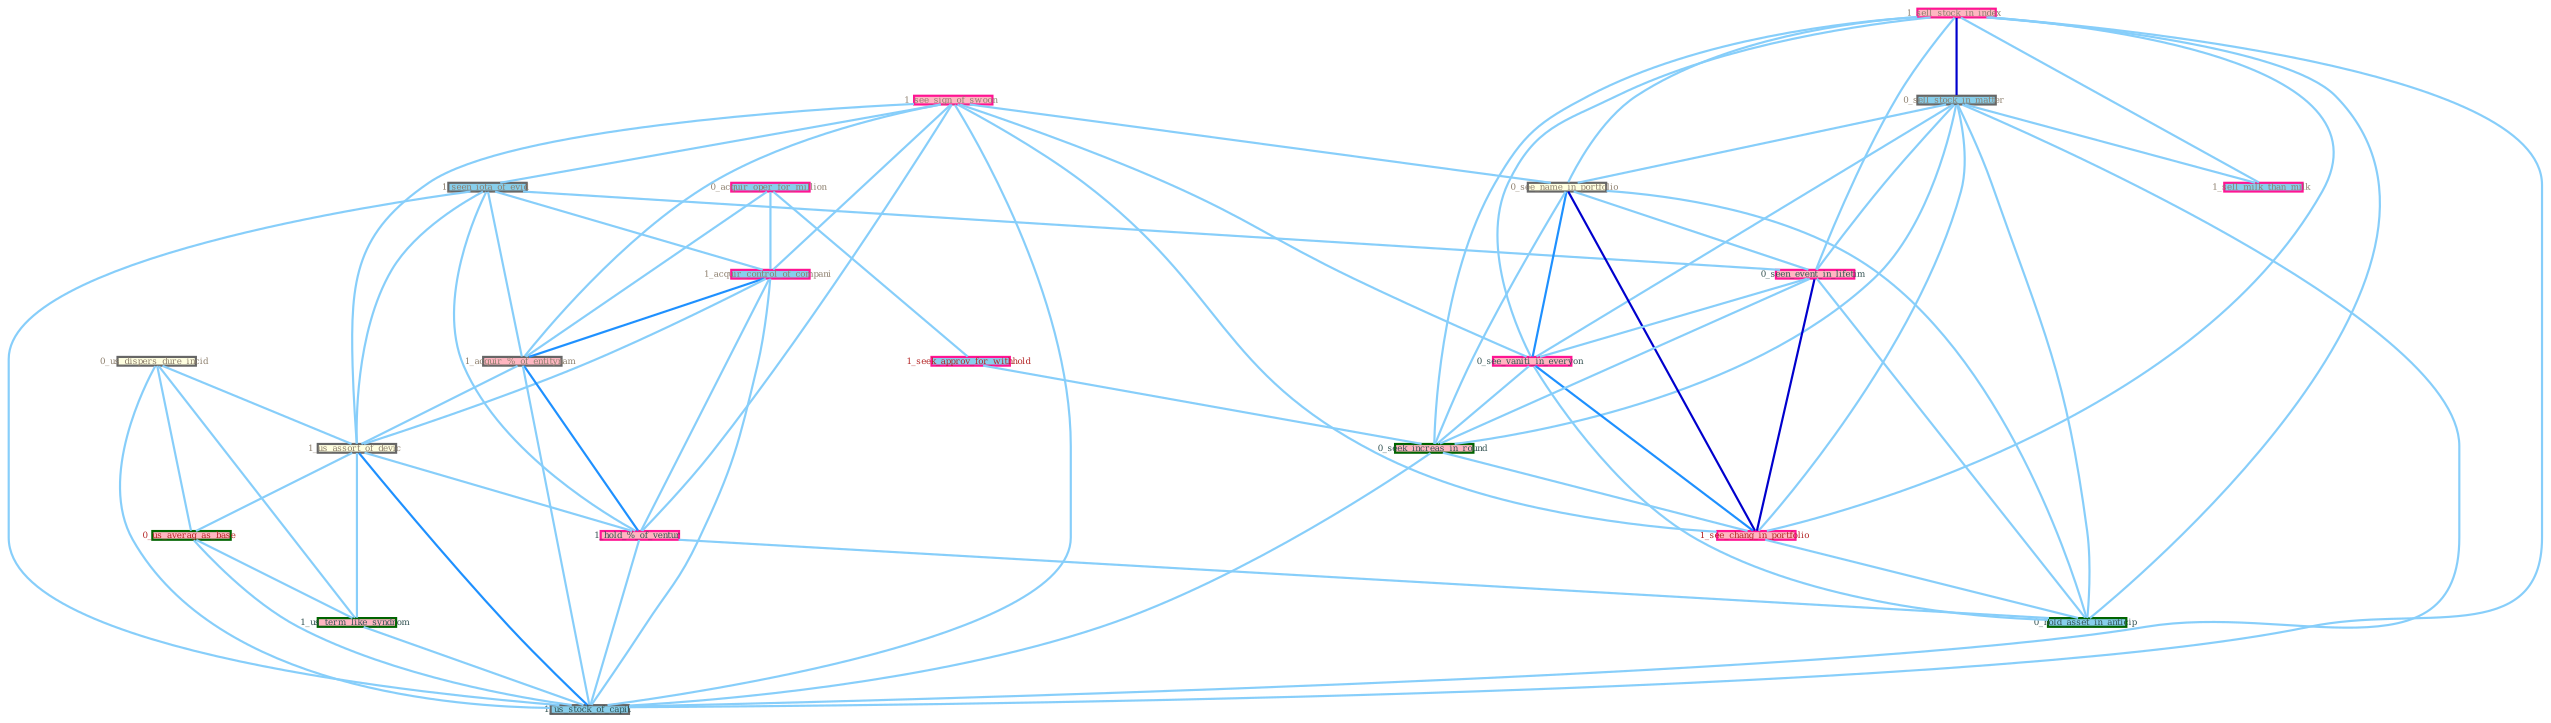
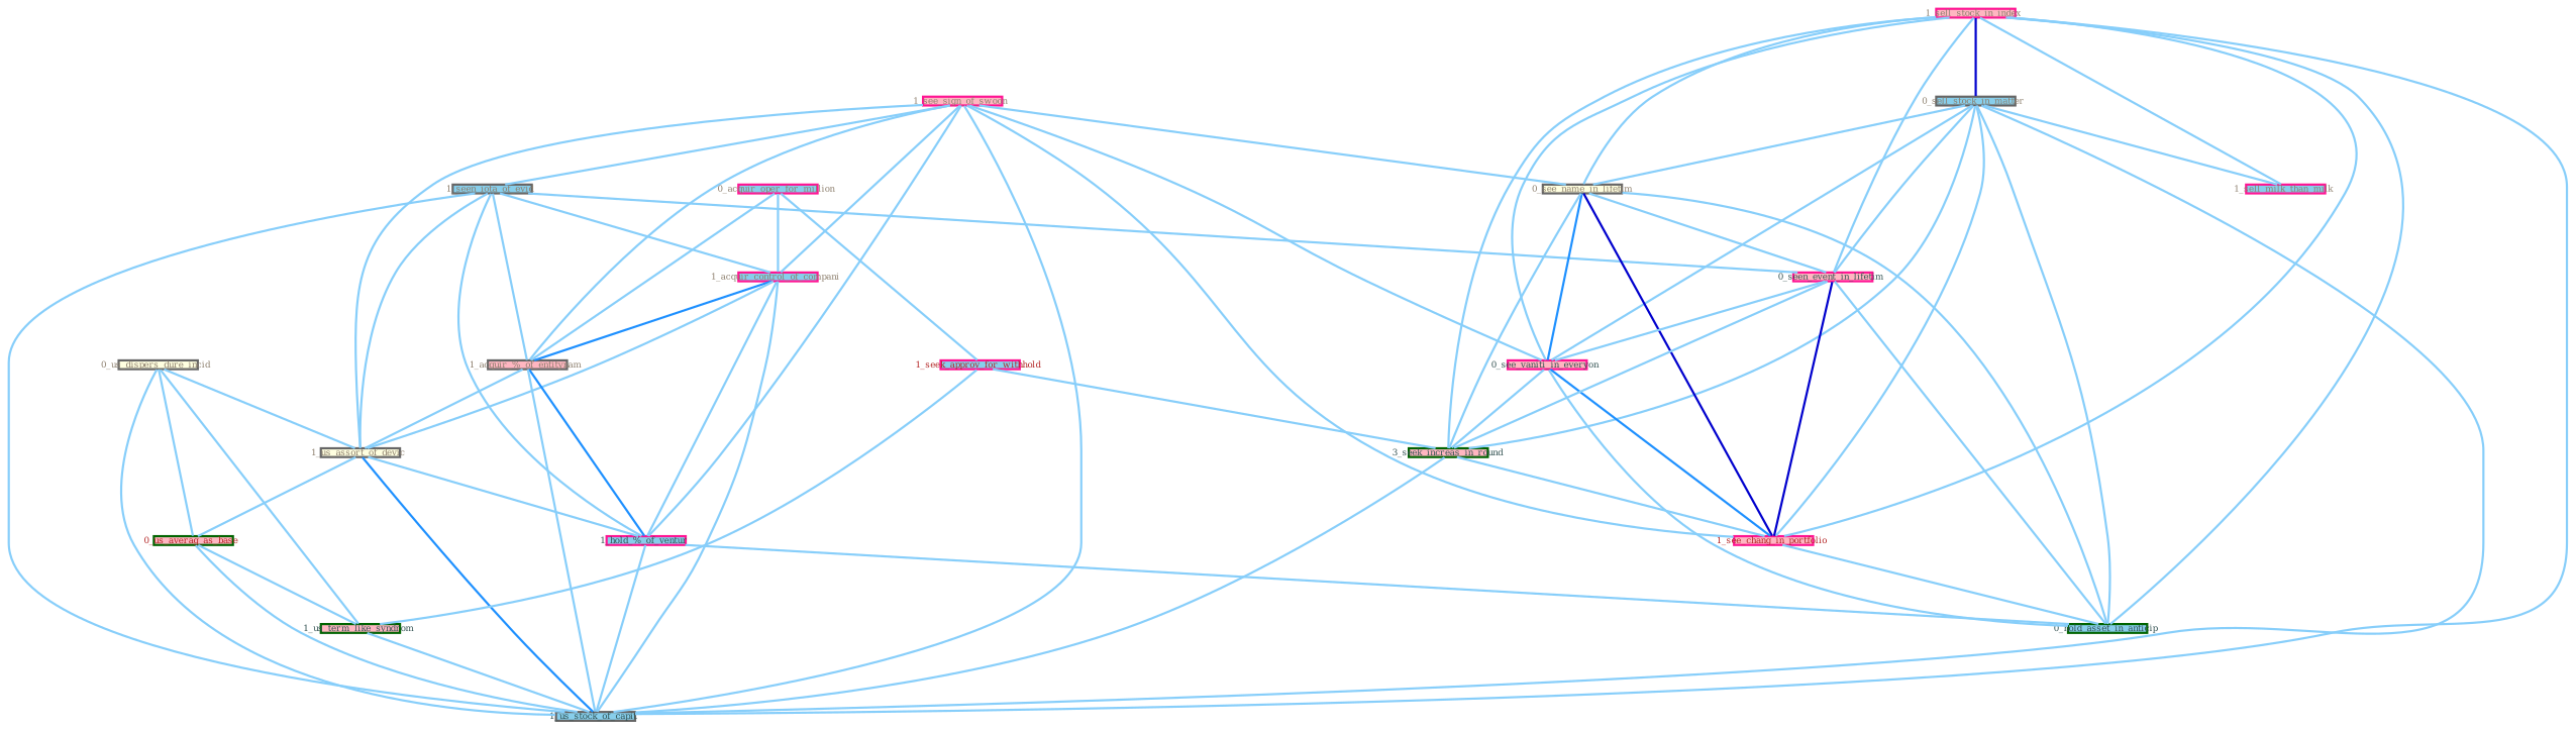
  graph {
    node [color=deeppink fillcolor=lightpink fixedsize=true fontcolor="#8b7d6b" fontsize=4 shape=polygon style=filled]
    edge [color="#87cefa" w=1]
    "1_see_sign_of_swoon " [height=.06 width=.5]
    "1_seen_iota_of_evid " [color=gray40 fillcolor=skyblue height=.06 width=.5]
    "0_acquir_oper_for_million " [fillcolor=skyblue height=.06 width=.5]
    "1_sell_stock_in_index " [height=.06 width=.5]
    "1_acquir_control_of_compani " [fillcolor=skyblue height=.06 width=.5]
    "0_us_dispers_dure_incid " [color=gray40 fillcolor=lightyellow height=.06 width=.5]
    "0_sell_stock_in_matter " [color=gray40 fillcolor=skyblue height=.06 width=.5]
    "1_acquir_%_of_entitynam " [color=gray40 height=.06 width=.5]
-   "0_see_name_in_portfolio " [color=gray40 fillcolor=lightyellow height=.06 width=.5]
+   "0_see_name_in_portfolio " [color=gray40 fillcolor=lightyellow height=.06 width=.5 label="0_see_name_in_lifetim"]
    "1_sell_milk_than_milk " [fillcolor=skyblue height=.06 width=.5]
    "1_us_assort_of_devic " [color=gray40 fillcolor=lightyellow height=.06 width=.5]
    "0_us_averag_as_base " [color=darkgreen fontcolor="#b22222" height=.06 width=.5]
    "1_seek_approv_for_withhold " [fillcolor=skyblue fontcolor="#b22222" height=.06 width=.5]
    "1_see_chang_in_portfolio " [fontcolor="#b22222" height=.06 width=.5]
-   "1_hold_%_of_ventur " [fontcolor="#2f4f4f" height=.06 width=.5]
+   "1_hold_%_of_ventur " [fillcolor=skyblue fontcolor="#2f4f4f" height=.06 width=.5]
    "0_see_vaniti_in_everyon " [fontcolor="#2f4f4f" height=.06 width=.5]
    "1_us_stock_of_capit " [color=gray40 fillcolor=skyblue fontcolor="#2f4f4f" height=.06 width=.5]
    "0_seen_event_in_lifetim " [fontcolor="#2f4f4f" height=.06 width=.5]
-   "0_seek_increas_in_round " [color=darkgreen fontcolor="#2f4f4f" height=.06 width=.5]
+   "0_seek_increas_in_round " [color=darkgreen fontcolor="#2f4f4f" height=.06 width=.5 label="3_seek_increas_in_round"]
    "0_hold_asset_in_anticip " [color=darkgreen fillcolor=skyblue fontcolor="#2f4f4f" height=.06 width=.5]
    "1_us_term_like_syndrom " [color=darkgreen fontcolor="#2f4f4f" height=.06 width=.5]
    subgraph sub_1 {
      "1_see_sign_of_swoon "
      "1_seen_iota_of_evid "
      "0_acquir_oper_for_million "
      "1_sell_stock_in_index "
      "1_acquir_control_of_compani "
      "0_us_dispers_dure_incid "
      "0_sell_stock_in_matter "
      "1_acquir_%_of_entitynam "
      "0_see_name_in_portfolio "
      "1_sell_milk_than_milk "
      "1_us_assort_of_devic "
    }
    subgraph sub_2 {
      "0_us_averag_as_base "
      "1_seek_approv_for_withhold "
      "1_see_chang_in_portfolio "
    }
    "1_see_sign_of_swoon " -- "1_seen_iota_of_evid "
    "1_see_sign_of_swoon " -- "1_acquir_control_of_compani "
    "1_see_sign_of_swoon " -- "1_acquir_%_of_entitynam "
    "1_see_sign_of_swoon " -- "0_see_name_in_portfolio "
    "1_see_sign_of_swoon " -- "1_us_assort_of_devic "
    "1_see_sign_of_swoon " -- "1_see_chang_in_portfolio "
    "1_see_sign_of_swoon " -- "1_hold_%_of_ventur "
    "1_see_sign_of_swoon " -- "0_see_vaniti_in_everyon "
    "1_see_sign_of_swoon " -- "1_us_stock_of_capit "
    "1_seen_iota_of_evid " -- "1_acquir_control_of_compani "
    "1_seen_iota_of_evid " -- "1_acquir_%_of_entitynam "
    "1_seen_iota_of_evid " -- "1_us_assort_of_devic "
    "1_seen_iota_of_evid " -- "1_hold_%_of_ventur "
    "1_seen_iota_of_evid " -- "1_us_stock_of_capit "
    "1_seen_iota_of_evid " -- "0_seen_event_in_lifetim "
    "0_acquir_oper_for_million " -- "1_acquir_control_of_compani "
    "0_acquir_oper_for_million " -- "1_acquir_%_of_entitynam "
    "0_acquir_oper_for_million " -- "1_seek_approv_for_withhold "
    "1_sell_stock_in_index " -- "0_sell_stock_in_matter " [color="#0000cd" w=3]
    "1_sell_stock_in_index " -- "0_see_name_in_portfolio "
    "1_sell_stock_in_index " -- "1_sell_milk_than_milk "
    "1_sell_stock_in_index " -- "1_see_chang_in_portfolio "
    "1_sell_stock_in_index " -- "0_see_vaniti_in_everyon "
    "1_sell_stock_in_index " -- "1_us_stock_of_capit "
    "1_sell_stock_in_index " -- "0_seen_event_in_lifetim "
    "1_sell_stock_in_index " -- "0_seek_increas_in_round "
    "1_sell_stock_in_index " -- "0_hold_asset_in_anticip "
    "1_acquir_control_of_compani " -- "1_acquir_%_of_entitynam " [color="#1e90ff" w=2]
    "1_acquir_control_of_compani " -- "1_us_assort_of_devic "
    "1_acquir_control_of_compani " -- "1_hold_%_of_ventur "
    "1_acquir_control_of_compani " -- "1_us_stock_of_capit "
    "0_us_dispers_dure_incid " -- "1_us_assort_of_devic "
    "0_us_dispers_dure_incid " -- "0_us_averag_as_base "
    "0_us_dispers_dure_incid " -- "1_us_stock_of_capit "
    "0_us_dispers_dure_incid " -- "1_us_term_like_syndrom "
    "0_sell_stock_in_matter " -- "0_see_name_in_portfolio "
    "0_sell_stock_in_matter " -- "1_sell_milk_than_milk "
    "0_sell_stock_in_matter " -- "1_see_chang_in_portfolio "
    "0_sell_stock_in_matter " -- "0_see_vaniti_in_everyon "
    "0_sell_stock_in_matter " -- "1_us_stock_of_capit "
    "0_sell_stock_in_matter " -- "0_seen_event_in_lifetim "
    "0_sell_stock_in_matter " -- "0_seek_increas_in_round "
    "0_sell_stock_in_matter " -- "0_hold_asset_in_anticip "
    "1_acquir_%_of_entitynam " -- "1_us_assort_of_devic "
    "1_acquir_%_of_entitynam " -- "1_hold_%_of_ventur " [color="#1e90ff" w=2]
    "1_acquir_%_of_entitynam " -- "1_us_stock_of_capit "
    "0_see_name_in_portfolio " -- "1_see_chang_in_portfolio " [color="#0000cd" w=3]
    "0_see_name_in_portfolio " -- "0_see_vaniti_in_everyon " [color="#1e90ff" w=2]
    "0_see_name_in_portfolio " -- "0_seen_event_in_lifetim "
    "0_see_name_in_portfolio " -- "0_seek_increas_in_round "
    "0_see_name_in_portfolio " -- "0_hold_asset_in_anticip "
    "1_us_assort_of_devic " -- "0_us_averag_as_base "
    "1_us_assort_of_devic " -- "1_hold_%_of_ventur "
    "1_us_assort_of_devic " -- "1_us_stock_of_capit " [color="#1e90ff" w=2]
-   "1_us_assort_of_devic " -- "1_us_term_like_syndrom "
+   "1_seek_approv_for_withhold " -- "1_us_term_like_syndrom "
    "0_us_averag_as_base " -- "1_us_stock_of_capit "
    "0_us_averag_as_base " -- "1_us_term_like_syndrom "
    "1_seek_approv_for_withhold " -- "0_seek_increas_in_round "
    "1_see_chang_in_portfolio " -- "0_hold_asset_in_anticip "
    "1_hold_%_of_ventur " -- "1_us_stock_of_capit "
    "1_hold_%_of_ventur " -- "0_hold_asset_in_anticip "
    "0_see_vaniti_in_everyon " -- "1_see_chang_in_portfolio " [color="#1e90ff" w=2]
    "0_see_vaniti_in_everyon " -- "0_seek_increas_in_round "
    "0_see_vaniti_in_everyon " -- "0_hold_asset_in_anticip "
    "0_seen_event_in_lifetim " -- "1_see_chang_in_portfolio " [color="#0000cd"]
    "0_seen_event_in_lifetim " -- "0_see_vaniti_in_everyon "
    "0_seen_event_in_lifetim " -- "0_seek_increas_in_round "
    "0_seen_event_in_lifetim " -- "0_hold_asset_in_anticip "
    "0_seek_increas_in_round " -- "1_see_chang_in_portfolio "
    "0_seek_increas_in_round " -- "1_us_stock_of_capit "
    "1_us_term_like_syndrom " -- "1_us_stock_of_capit "
  }
